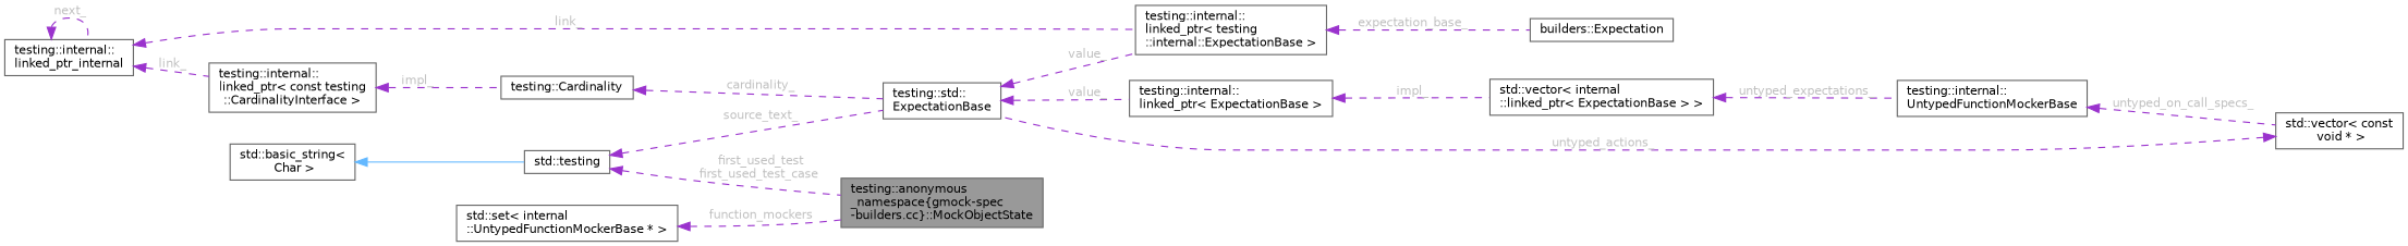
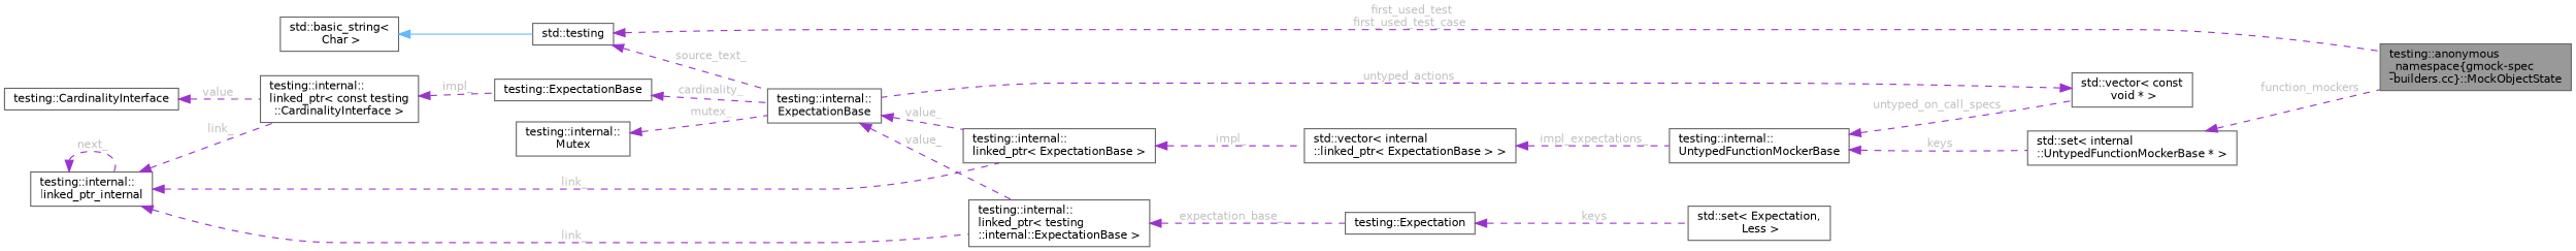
  digraph {
    rankdir=LR
    node [color=gray40 fillcolor=white fontname=Helvetica fontsize=10 shape=box style=filled]
    edge [color=darkorchid3 dir=back fontcolor=grey fontname=Helvetica fontsize=10 labelfontname=Helvetica labelfontsize=10 style=dashed]
    n1 [fillcolor=grey60 fontcolor=black height=0.2 label="testing::anonymous\l_namespace\{gmock-spec\l-builders.cc\}::MockObjectState" width=0.4]
    n2 [height=0.2 label="std::testing" width=0.4]
-   n3 [height=0.2 label="testing::std::\lExpectationBase" width=0.4]
+   n3 [height=0.2 label="testing::internal::\lExpectationBase" width=0.4]
    n4 [height=0.2 label="testing::internal::\llinked_ptr\< ExpectationBase \>" width=0.4]
    n5 [height=0.2 label="testing::internal::\llinked_ptr\< testing\l::internal::ExpectationBase \>" width=0.4]
    n6 [height=0.2 label="std::basic_string\<\l Char \>" width=0.4]
    n7 [height=0.2 label="std::set\< internal\l::UntypedFunctionMockerBase * \>" width=0.4]
    n8 [height=0.2 label="testing::internal::\lUntypedFunctionMockerBase" width=0.4]
    n9 [height=0.2 label="std::vector\< const\l void * \>" width=0.4]
    n10 [height=0.2 label="std::vector\< internal\l::linked_ptr\< ExpectationBase \> \>" width=0.4]
-   n11 [height=0.2 label="builders::Expectation" width=0.4]
-   n12 [height=0.2 label="testing::Cardinality" width=0.4]
+   n11 [height=0.2 label="testing::Expectation" width=0.4]
+   n12 [height=0.2 label="testing::ExpectationBase" width=0.4]
    n13 [height=0.2 label="testing::internal::\llinked_ptr\< const testing\l::CardinalityInterface \>" width=0.4]
+   n14 [height=0.2 label="testing::CardinalityInterface" width=0.4]
    n15 [height=0.2 label="testing::internal::\llinked_ptr_internal" width=0.4]
+   n16 [height=0.2 label="std::set\< Expectation,\l Less \>" width=0.4]
+   n17 [height=0.2 label="testing::internal::\lMutex" width=0.4]
    n2 -> n1 [label=" first_used_test\nfirst_used_test_case"]
    n2 -> n3 [label=" source_text_"]
    n3 -> n4 [label=" value_"]
    n3 -> n5 [label=" value_"]
    n4 -> n10 [label=" impl_"]
    n5 -> n11 [label=" expectation_base_"]
    n6 -> n2 [color=steelblue1 style=solid fontcolor=""]
    n7 -> n1 [label=" function_mockers"]
+   n8 -> n7 [label=" keys"]
    n8 -> n9 [label=" untyped_on_call_specs_"]
    n9 -> n3 [label=" untyped_actions_"]
-   n10 -> n8 [label=" untyped_expectations_"]
+   n10 -> n8 [label=" impl_expectations_"]
+   n11 -> n16 [label=" keys"]
    n12 -> n3 [label=" cardinality_"]
    n13 -> n12 [label=" impl_"]
+   n14 -> n13 [label=" value_"]
+   n15 -> n4 [label=" link_"]
    n15 -> n5 [label=" link_"]
    n15 -> n13 [label=" link_"]
    n15 -> n15 [label=" next_"]
+   n17 -> n3 [label=" mutex_"]
  }
